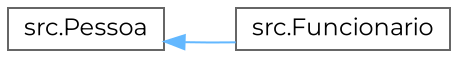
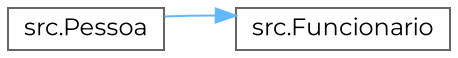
  digraph {
    rankdir=LR
    fontname=Montserrat
    node [color=grey40 fillcolor=white fontname=Montserrat fontsize=12 shape=box style=filled]
    n1 [height=0.2 label="src.Pessoa" width=0.4]
    n2 [height=0.2 label="src.Funcionario" width=0.4]
-   n1 -> n2 [color=steelblue1 dir=back fontname=Montserrat fontsize=12 labelfontname=Helvetica labelfontsize=10 style=solid]
+   n2 -> n1 [color=steelblue1 dir=back fontname=Montserrat fontsize=12 labelfontname=Helvetica labelfontsize=10 style=solid]
  }
